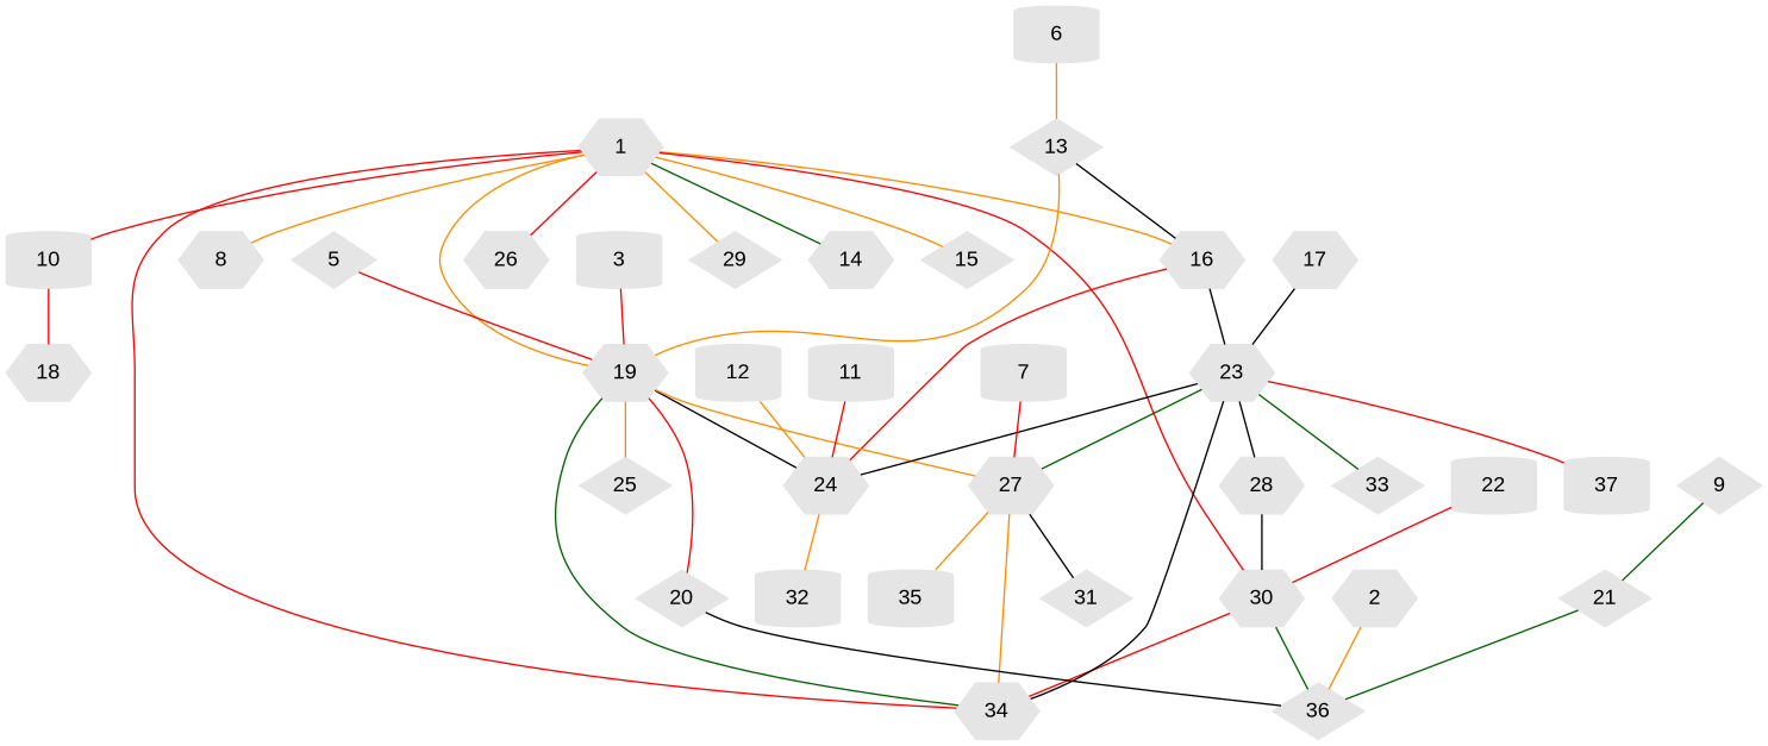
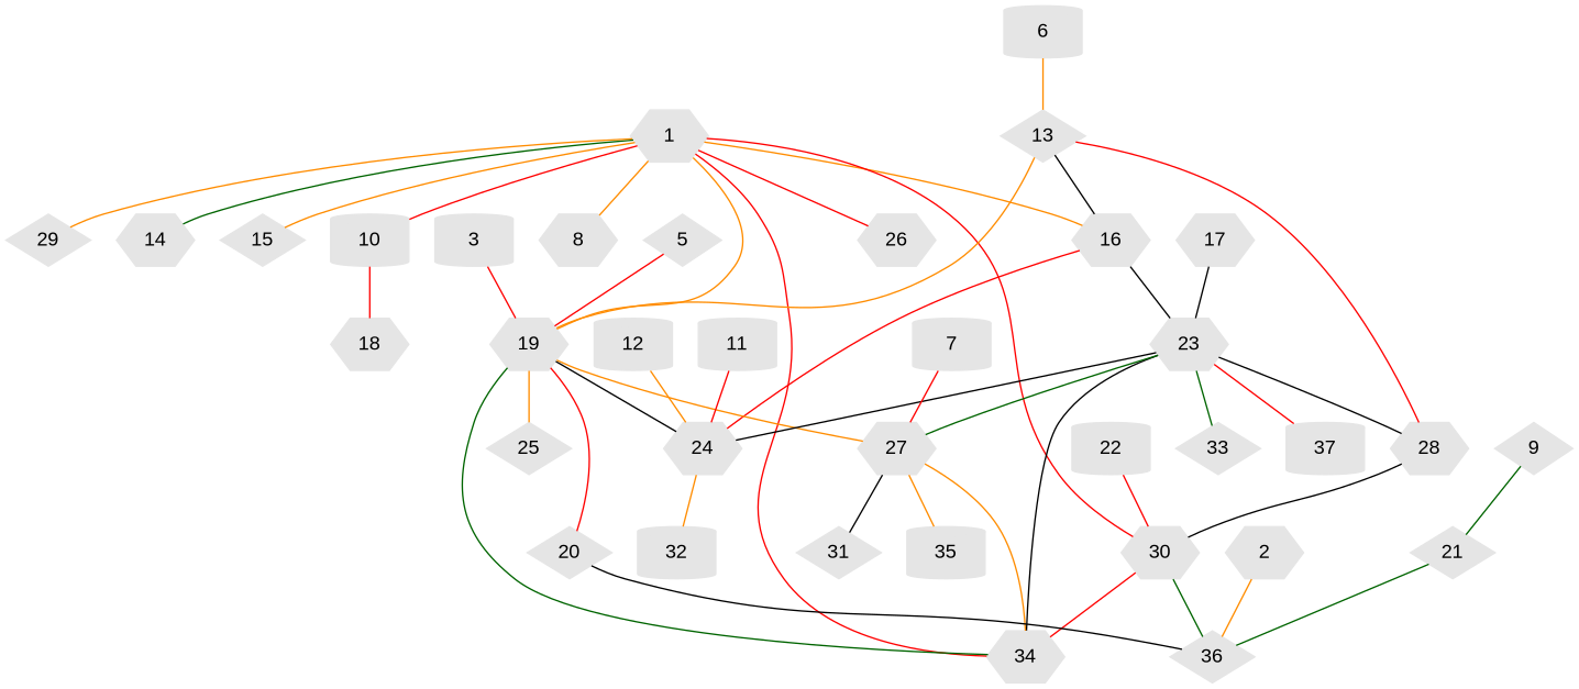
  graph {
    fontname="Liberation Sans"
    node [color=gray90 fontname="Liberation Sans" shape=hexagon style=filled]
    edge [color=red fontname="Liberation Sans" weight=1.0]
    1
    8
    10 [shape=cylinder]
    14
    15 [shape=diamond]
    16
    19
    26
    29 [shape=diamond]
    30
    34
    18
    24
    23
    27
    20 [shape=diamond]
    25 [shape=diamond]
    36 [shape=diamond]
    2
    3 [shape=cylinder]
    21 [shape=diamond]
    5 [shape=diamond]
    6 [shape=cylinder]
    13 [shape=diamond]
    28
    7 [shape=cylinder]
    31 [shape=diamond]
    35 [shape=cylinder]
    9 [shape=diamond]
    11 [shape=cylinder]
    32 [shape=cylinder]
    12 [shape=cylinder]
    33 [shape=diamond]
    37 [shape=cylinder]
    17
    22 [shape=cylinder]
    1 -- 8 [color=darkorange]
    1 -- 10
    1 -- 14 [color=darkgreen]
    1 -- 15 [color=darkorange]
    1 -- 16 [color=darkorange]
    1 -- 19 [color=darkorange]
    1 -- 26
    1 -- 29 [color=darkorange]
    1 -- 30
    1 -- 34
    10 -- 18
    16 -- 24
    16 -- 23 [color=black]
    19 -- 34 [color=darkgreen]
    19 -- 24 [color=black]
    19 -- 27 [color=darkorange]
    19 -- 20
    19 -- 25 [color=darkorange]
    30 -- 34
    30 -- 36 [color=darkgreen]
    24 -- 32 [color=darkorange]
    23 -- 34 [color=black]
    23 -- 24 [color=black]
    23 -- 27 [color=darkgreen]
    23 -- 28 [color=black]
    23 -- 33 [color=darkgreen]
    23 -- 37
    27 -- 34 [color=darkorange]
    27 -- 31 [color=black]
    27 -- 35 [color=darkorange]
    20 -- 36 [color=black]
    2 -- 36 [color=darkorange]
    3 -- 19
    21 -- 36 [color=darkgreen]
    5 -- 19
    6 -- 13 [color=darkorange]
    13 -- 16 [color=black]
    13 -- 19 [color=darkorange weight=2.0]
+   13 -- 28
    28 -- 30 [color=black]
    7 -- 27
    9 -- 21 [color=darkgreen]
    11 -- 24
    12 -- 24 [color=darkorange]
    17 -- 23 [color=black]
    22 -- 30
  }
